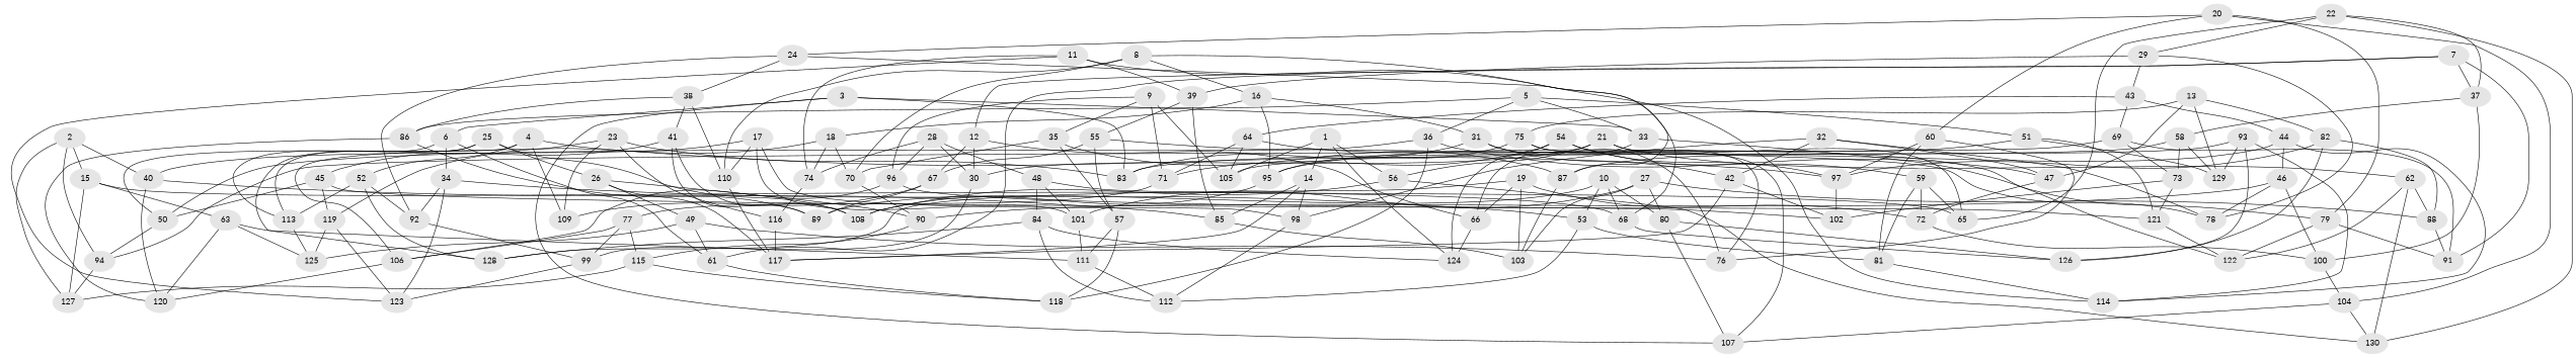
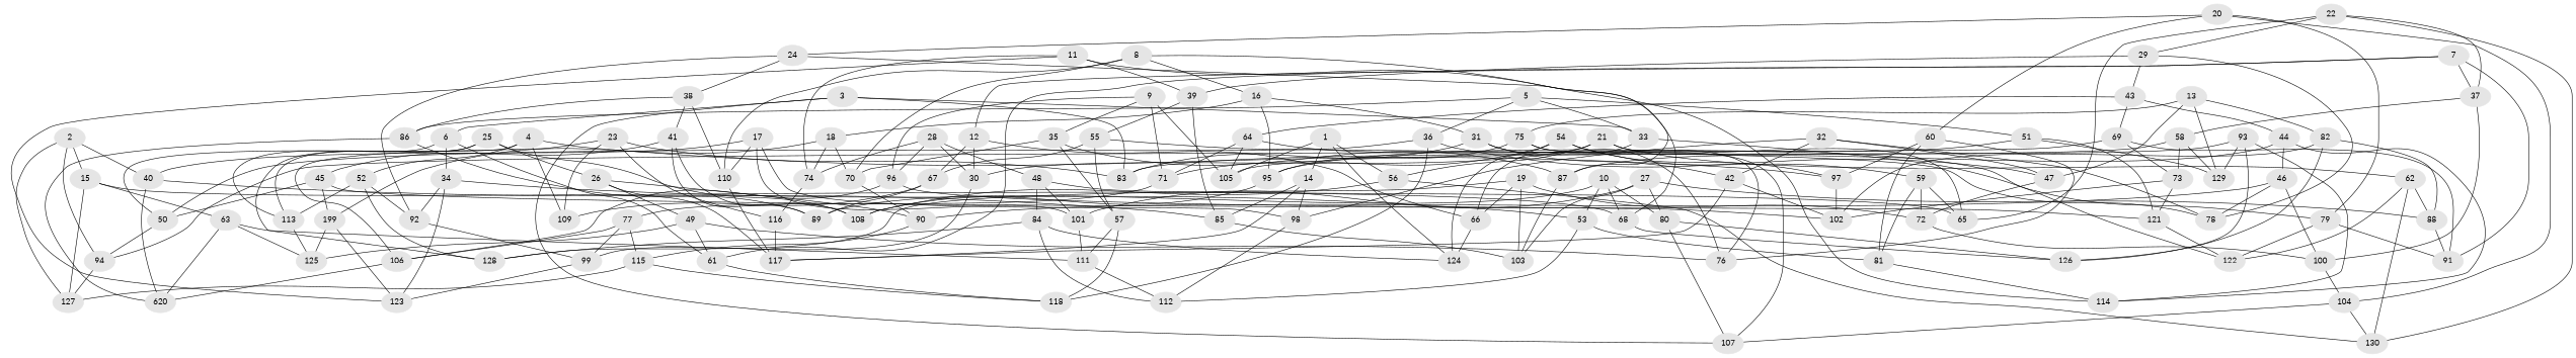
  graph {
    fontname=Lato
    node [color=gray90 fontname=Lato style=filled]
    edge [fontname=Lato]
    1
    14
    56
    105
    124
    85
    98
    117
    130
    108
    2
    15
    40
    94
    127
    68
    63
-   120
+   120 [label=620]
    3
    6
    33
    83
    107
    34
    61
    113
    66
    122
    4
    50
    52
    97
    109
    128
    92
    102
    5
    36
    51
    86
    47
    118
    129
    95
    121
    89
    53
    123
    125
    7
    12
    37
    91
    30
    67
    58
    100
    8
    16
    70
    87
    110
    18
    31
    90
    103
    9
    35
    71
    96
    57
    77
    106
    10
    80
    81
    112
    126
    11
    39
    74
    55
    116
    99
    13
    75
    82
    72
    76
    88
    111
-   119
+   119 [label=199]
    42
    17
    101
    19
    20
    24
    60
    79
    104
    38
    114
    21
    62
    65
    22
    29
    43
    78
    23
    41
    25
    26
    49
    115
    27
    28
    48
    84
    44
    64
    69
    32
    73
    45
    46
    54
    59
    93
    1 -- 14
    1 -- 56
    1 -- 105
    1 -- 124
    14 -- 85
    14 -- 98
    14 -- 117
    56 -- 130
    56 -- 108
    85 -- 103
    98 -- 112
    2 -- 15
    2 -- 40
    2 -- 94
    2 -- 127
    15 -- 127
    15 -- 68
    15 -- 63
    40 -- 85
    40 -- 120
    94 -- 127
    68 -- 126
    63 -- 120
    63 -- 125
    63 -- 111
    3 -- 6
    3 -- 33
    3 -- 83
    3 -- 107
    6 -- 34
    6 -- 61
    6 -- 113
    33 -- 66
    33 -- 122
    34 -- 92
    34 -- 53
    34 -- 123
    61 -- 118
    113 -- 125
    66 -- 124
    4 -- 50
    4 -- 52
    4 -- 97
    4 -- 109
    50 -- 94
    52 -- 113
    52 -- 128
    52 -- 92
    97 -- 102
    92 -- 99
    5 -- 33
    5 -- 36
    5 -- 51
    5 -- 86
    36 -- 50
    36 -- 47
    36 -- 118
    51 -- 129
    51 -- 95
    51 -- 121
    86 -- 120
    86 -- 89
    47 -- 72
    95 -- 108
    121 -- 122
    53 -- 81
    53 -- 112
    7 -- 61
    7 -- 12
    7 -- 37
    7 -- 91
    12 -- 66
    12 -- 30
    12 -- 67
    37 -- 58
    37 -- 100
    30 -- 99
    67 -- 109
    67 -- 89
    58 -- 83
    58 -- 129
    58 -- 73
    100 -- 104
    8 -- 16
    8 -- 70
    8 -- 87
    8 -- 110
    16 -- 95
    16 -- 18
    16 -- 31
    70 -- 90
    87 -- 103
    110 -- 117
    18 -- 70
    18 -- 74
    18 -- 119
    31 -- 83
    31 -- 76
    31 -- 42
    90 -- 115
    9 -- 105
    9 -- 35
    9 -- 71
    9 -- 96
    35 -- 70
    35 -- 87
    35 -- 57
    71 -- 77
    96 -- 102
    96 -- 106
    57 -- 118
    57 -- 111
    77 -- 106
    77 -- 99
    77 -- 115
    106 -- 120
    10 -- 68
    10 -- 89
    10 -- 53
    10 -- 80
    80 -- 107
    80 -- 126
    81 -- 114
    11 -- 68
    11 -- 123
    11 -- 39
    11 -- 74
    39 -- 85
    39 -- 55
    74 -- 116
    55 -- 67
    55 -- 57
    55 -- 78
    116 -- 117
    99 -- 123
    13 -- 47
    13 -- 129
    13 -- 75
    13 -- 82
    75 -- 107
    75 -- 95
    75 -- 76
-   82 -- 97
+   82 -- 102
    82 -- 126
    82 -- 88
    72 -- 100
    88 -- 91
    111 -- 112
    119 -- 123
    119 -- 125
    42 -- 117
    42 -- 102
    17 -- 98
    17 -- 40
    17 -- 110
    17 -- 101
    101 -- 111
    19 -- 66
    19 -- 128
    19 -- 103
    19 -- 72
    20 -- 24
    20 -- 60
    20 -- 79
    20 -- 104
    24 -- 92
    24 -- 38
    24 -- 114
    60 -- 97
    60 -- 81
    60 -- 76
    79 -- 122
    79 -- 91
    104 -- 130
    104 -- 107
    38 -- 86
    38 -- 110
    38 -- 41
    21 -- 56
    21 -- 30
    21 -- 62
    21 -- 65
    62 -- 130
    62 -- 122
    62 -- 88
    22 -- 130
    22 -- 37
    22 -- 65
    22 -- 29
    29 -- 39
    29 -- 43
    29 -- 78
    43 -- 44
    43 -- 64
    43 -- 69
    23 -- 83
    23 -- 109
    23 -- 106
    23 -- 116
    41 -- 108
    41 -- 89
    41 -- 45
    25 -- 108
    25 -- 113
    25 -- 128
    25 -- 26
    26 -- 117
    26 -- 90
    26 -- 49
    49 -- 61
    49 -- 125
    49 -- 76
    115 -- 127
    115 -- 118
    27 -- 103
    27 -- 80
    27 -- 88
    27 -- 101
    28 -- 30
    28 -- 96
    28 -- 74
    28 -- 48
    48 -- 101
    48 -- 65
    48 -- 84
    84 -- 124
    84 -- 128
    84 -- 112
    44 -- 87
    44 -- 114
    44 -- 46
    64 -- 105
    64 -- 71
    64 -- 79
    69 -- 94
    69 -- 91
    69 -- 73
    32 -- 98
    32 -- 47
    32 -- 42
    32 -- 78
    73 -- 102
    73 -- 121
    45 -- 50
    45 -- 121
    45 -- 119
    46 -- 100
    46 -- 90
    46 -- 78
    54 -- 124
    54 -- 97
    54 -- 71
    54 -- 59
    59 -- 81
    59 -- 72
    59 -- 65
    93 -- 105
    93 -- 129
    93 -- 126
    93 -- 114
  }
